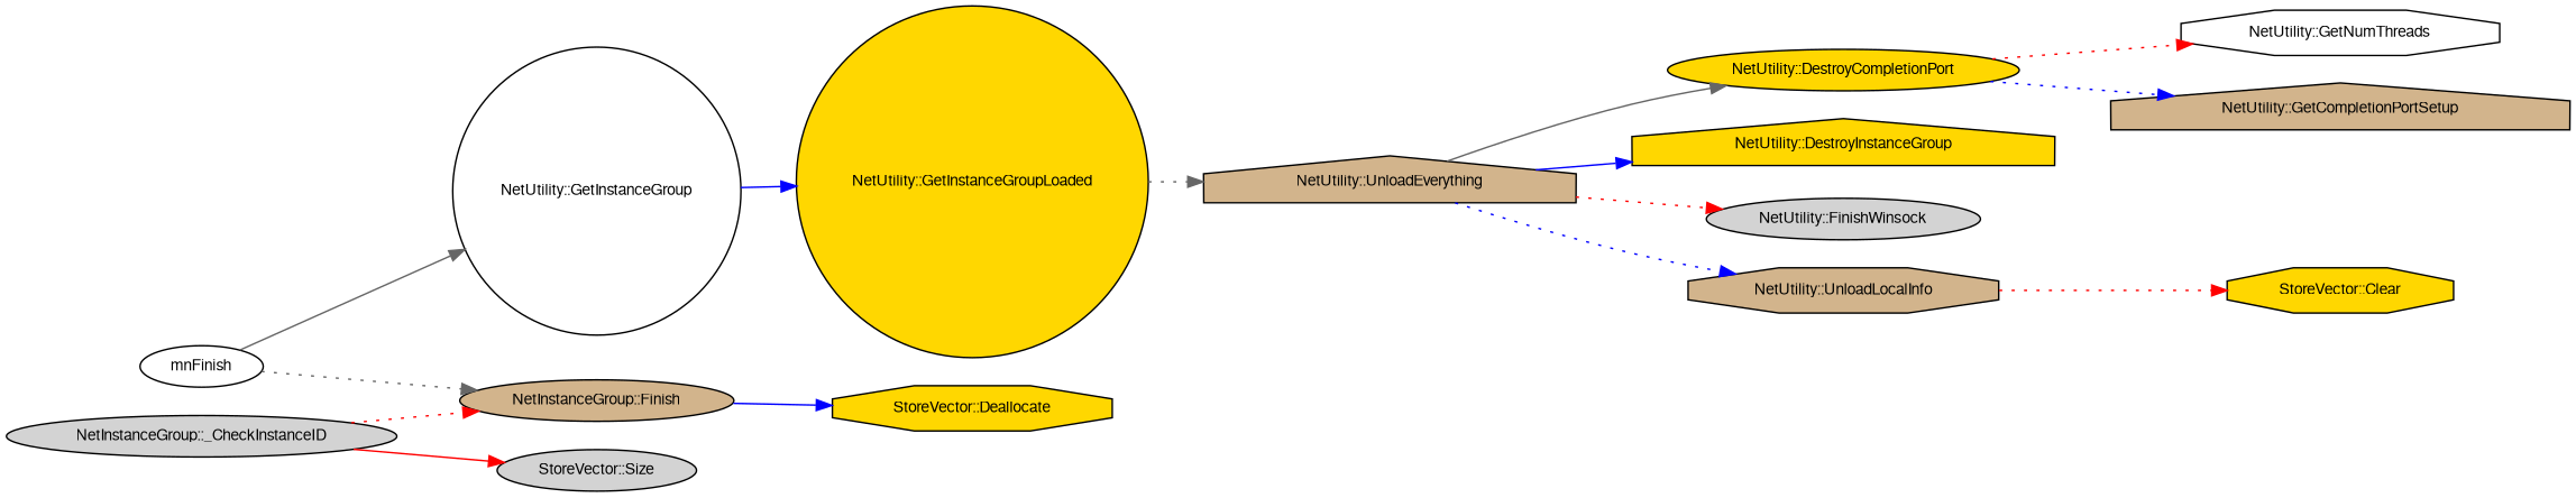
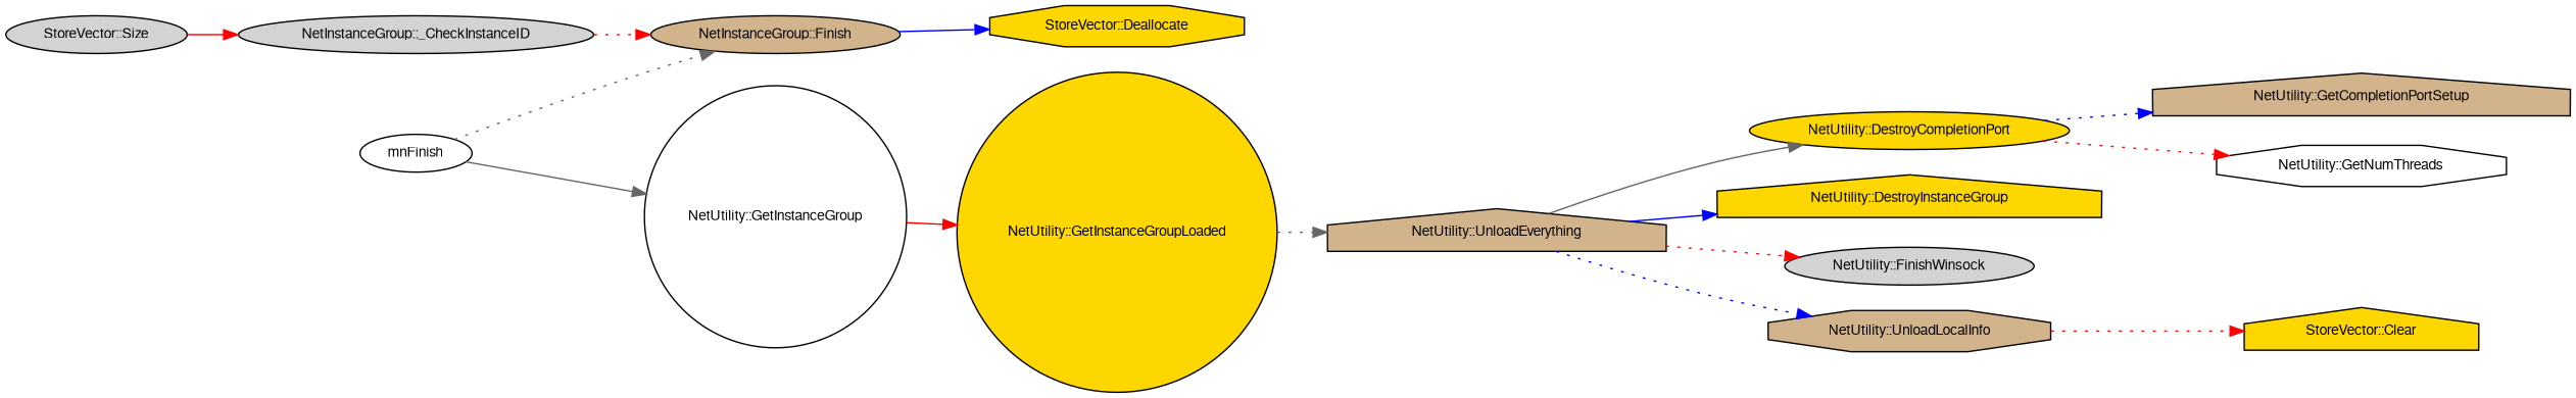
  digraph {
    rankdir=LR
    node [color=black fillcolor=gold fontname=FreeSans fontsize=10 shape=ellipse style=filled]
    edge [color=blue fontname=FreeSans fontsize=10 labelfontname=FreeSans labelfontsize=10 style=dotted]
    n1 [fillcolor=white fontcolor=black height=0.2 label=mnFinish width=0.4]
    n2 [fillcolor=tan height=0.2 label="NetInstanceGroup::Finish" width=0.4]
    n3 [fillcolor=white height=0.2 label="NetUtility::GetInstanceGroup" shape=circle width=0.4]
    n4 [height=0.2 label="StoreVector::Deallocate" shape=octagon width=0.4]
    n5 [height=0.2 label="NetUtility::GetInstanceGroupLoaded" shape=circle width=0.4]
    n6 [fillcolor=tan height=0.2 label="NetUtility::UnloadEverything" shape=house width=0.4]
    n7 [height=0.2 label="NetUtility::DestroyCompletionPort" width=0.4]
    n8 [height=0.2 label="NetUtility::DestroyInstanceGroup" shape=house width=0.4]
    n9 [fillcolor=lightgrey height=0.2 label="NetUtility::FinishWinsock" width=0.4]
    n10 [fillcolor=tan height=0.2 label="NetUtility::UnloadLocalInfo" shape=octagon width=0.4]
    n11 [fillcolor=lightgrey height=0.2 label="NetInstanceGroup::_CheckInstanceID" width=0.4]
    n12 [fillcolor=lightgrey height=0.2 label="StoreVector::Size" width=0.4]
    n13 [fillcolor=tan height=0.2 label="NetUtility::GetCompletionPortSetup" shape=house width=0.4]
    n14 [fillcolor=white height=0.2 label="NetUtility::GetNumThreads" shape=octagon width=0.4]
-   n15 [height=0.2 label="StoreVector::Clear" shape=octagon width=0.4]
+   n15 [height=0.2 label="StoreVector::Clear" shape=house width=0.4]
    n1 -> n2 [color=gray40]
    n1 -> n3 [color=gray40 style=solid]
    n2 -> n4 [style=solid]
-   n3 -> n5 [style=solid]
+   n3 -> n5 [color=red style=solid]
    n5 -> n6 [color=gray40]
    n6 -> n7 [color=gray40 style=solid]
    n6 -> n8 [style=solid]
    n6 -> n9 [color=red]
    n6 -> n10
    n7 -> n13
    n7 -> n14 [color=red]
    n10 -> n15 [color=red]
    n11 -> n2 [color=red]
-   n11 -> n12 [color=red style=solid]
+   n12 -> n11 [color=red style=solid]
  }
